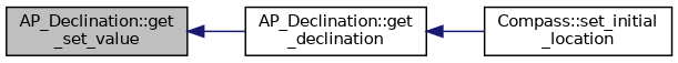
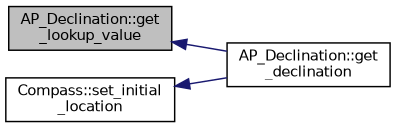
  digraph {
    rankdir=LR
    node [color=black fillcolor=white fontname=Helvetica fontsize=10 shape=record style=filled]
    edge [color=midnightblue dir=back fontname=Helvetica fontsize=10 labelfontname=Helvetica labelfontsize=10 style=solid]
-   n1 [fillcolor=grey75 fontcolor=black height=0.2 label="AP_Declination::get\l_set_value" width=0.4]
+   n1 [fillcolor=grey75 fontcolor=black height=0.2 label="AP_Declination::get\l_lookup_value" width=0.4]
    n2 [height=0.2 label="AP_Declination::get\l_declination" width=0.4]
    n3 [height=0.2 label="Compass::set_initial\l_location" width=0.4]
    n1 -> n2
-   n2 -> n3
+   n3 -> n2
  }
